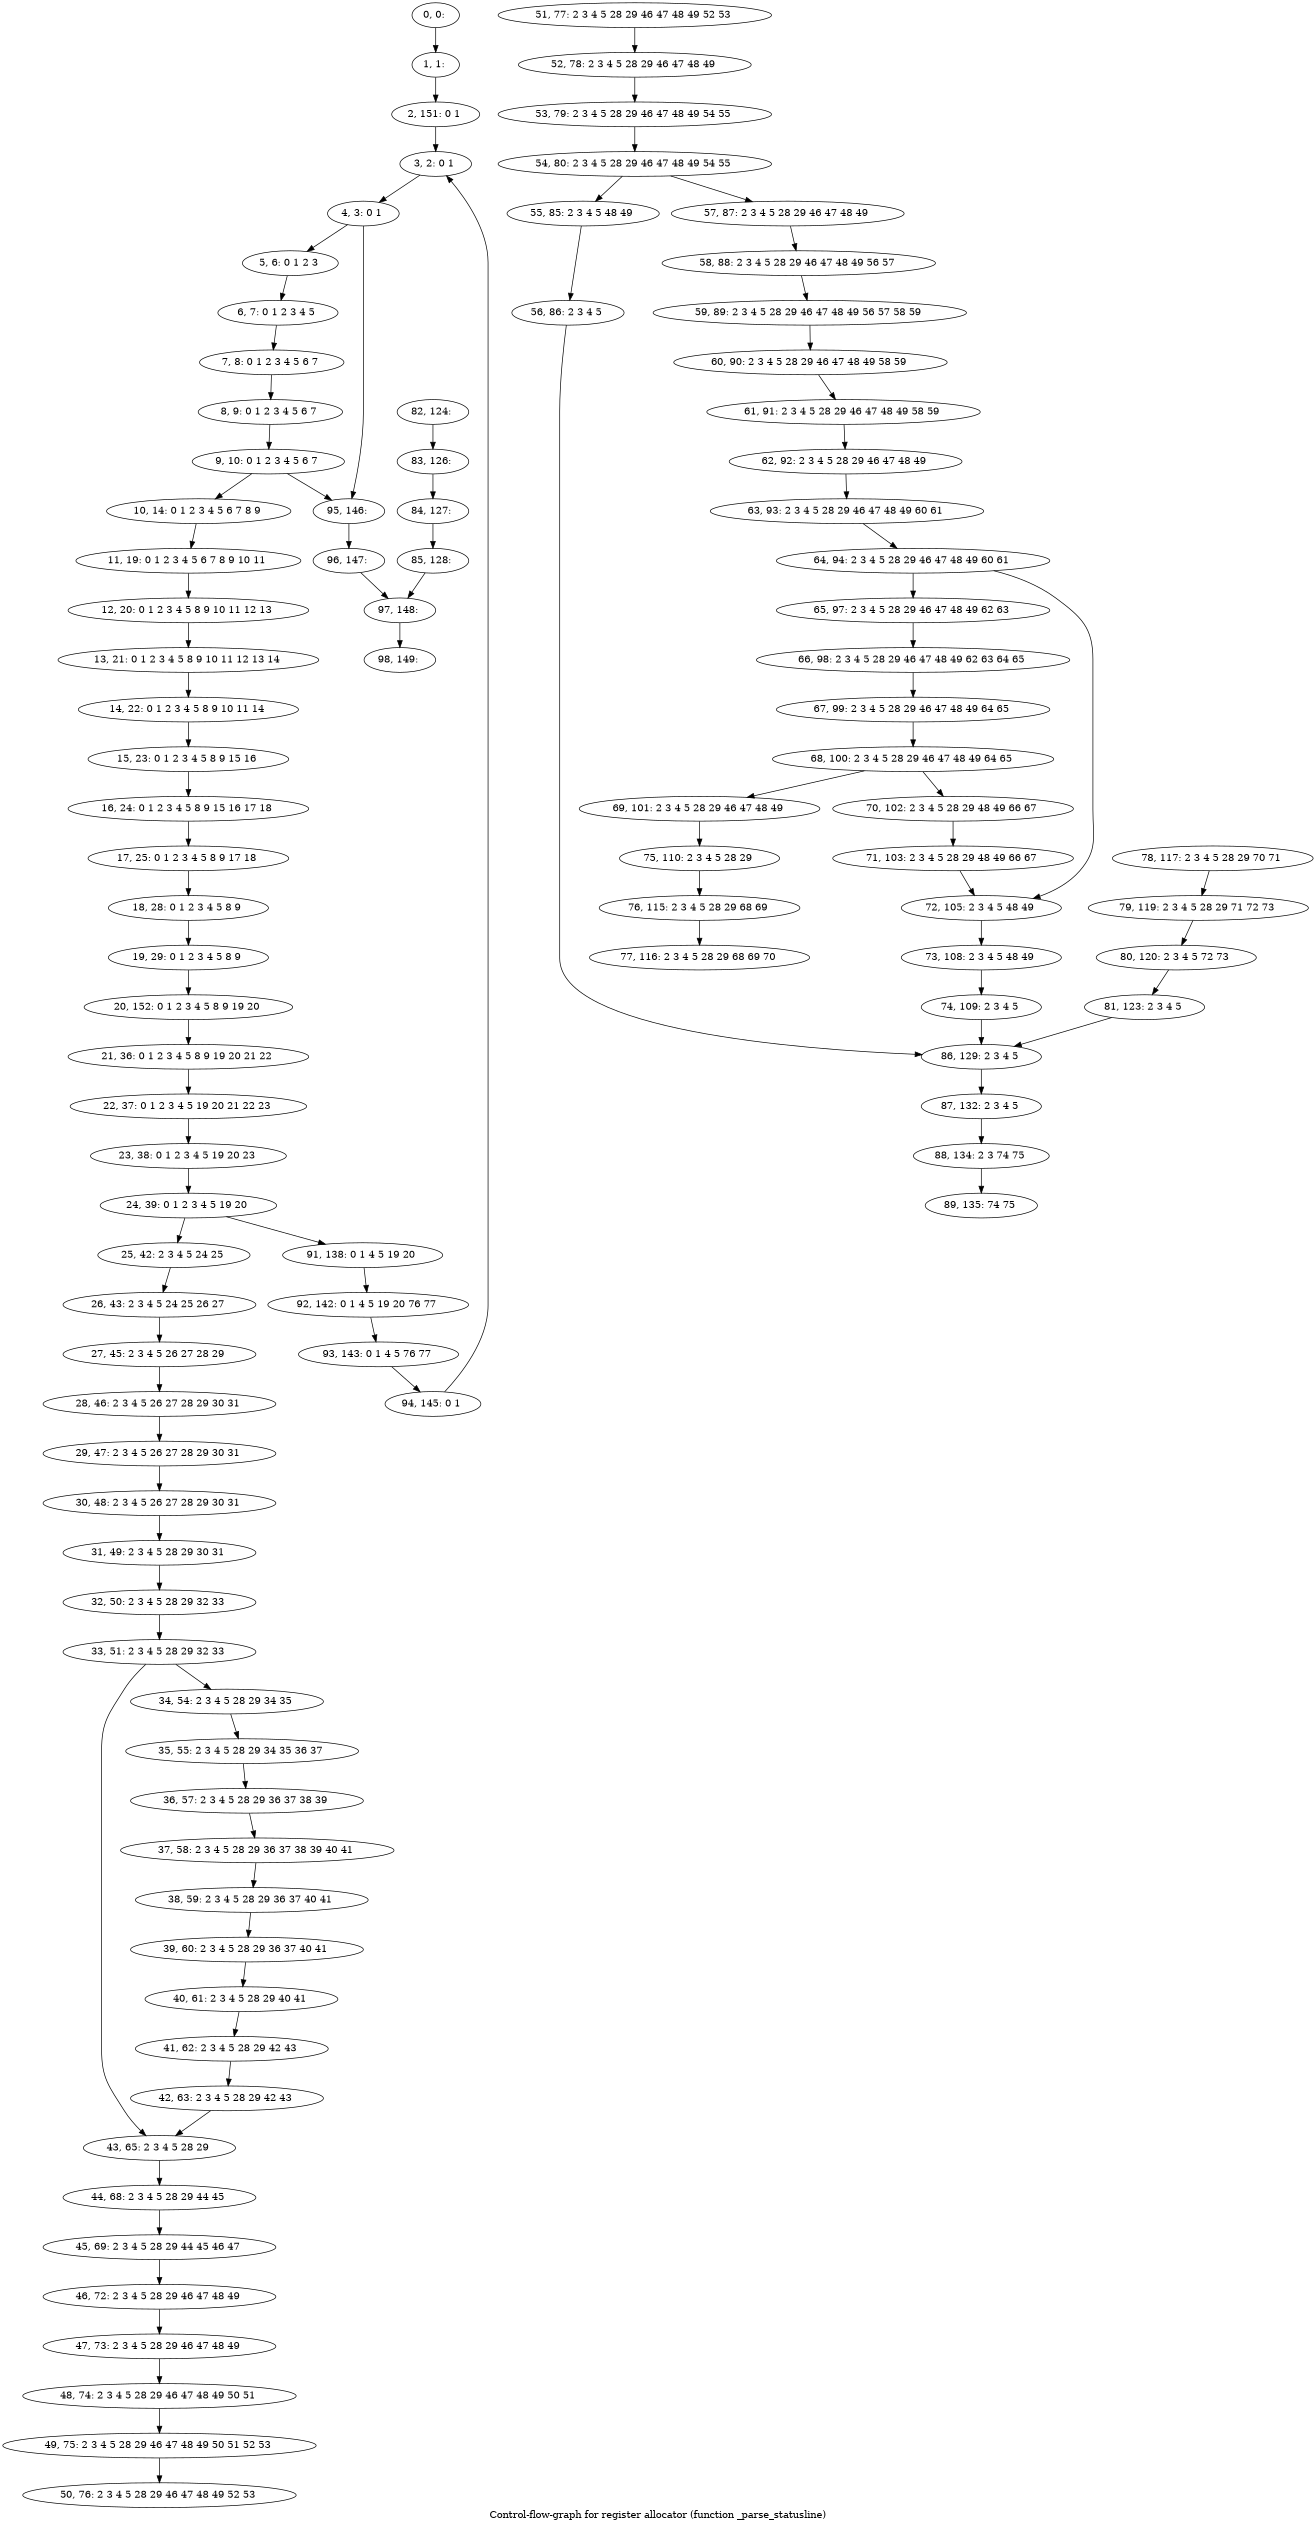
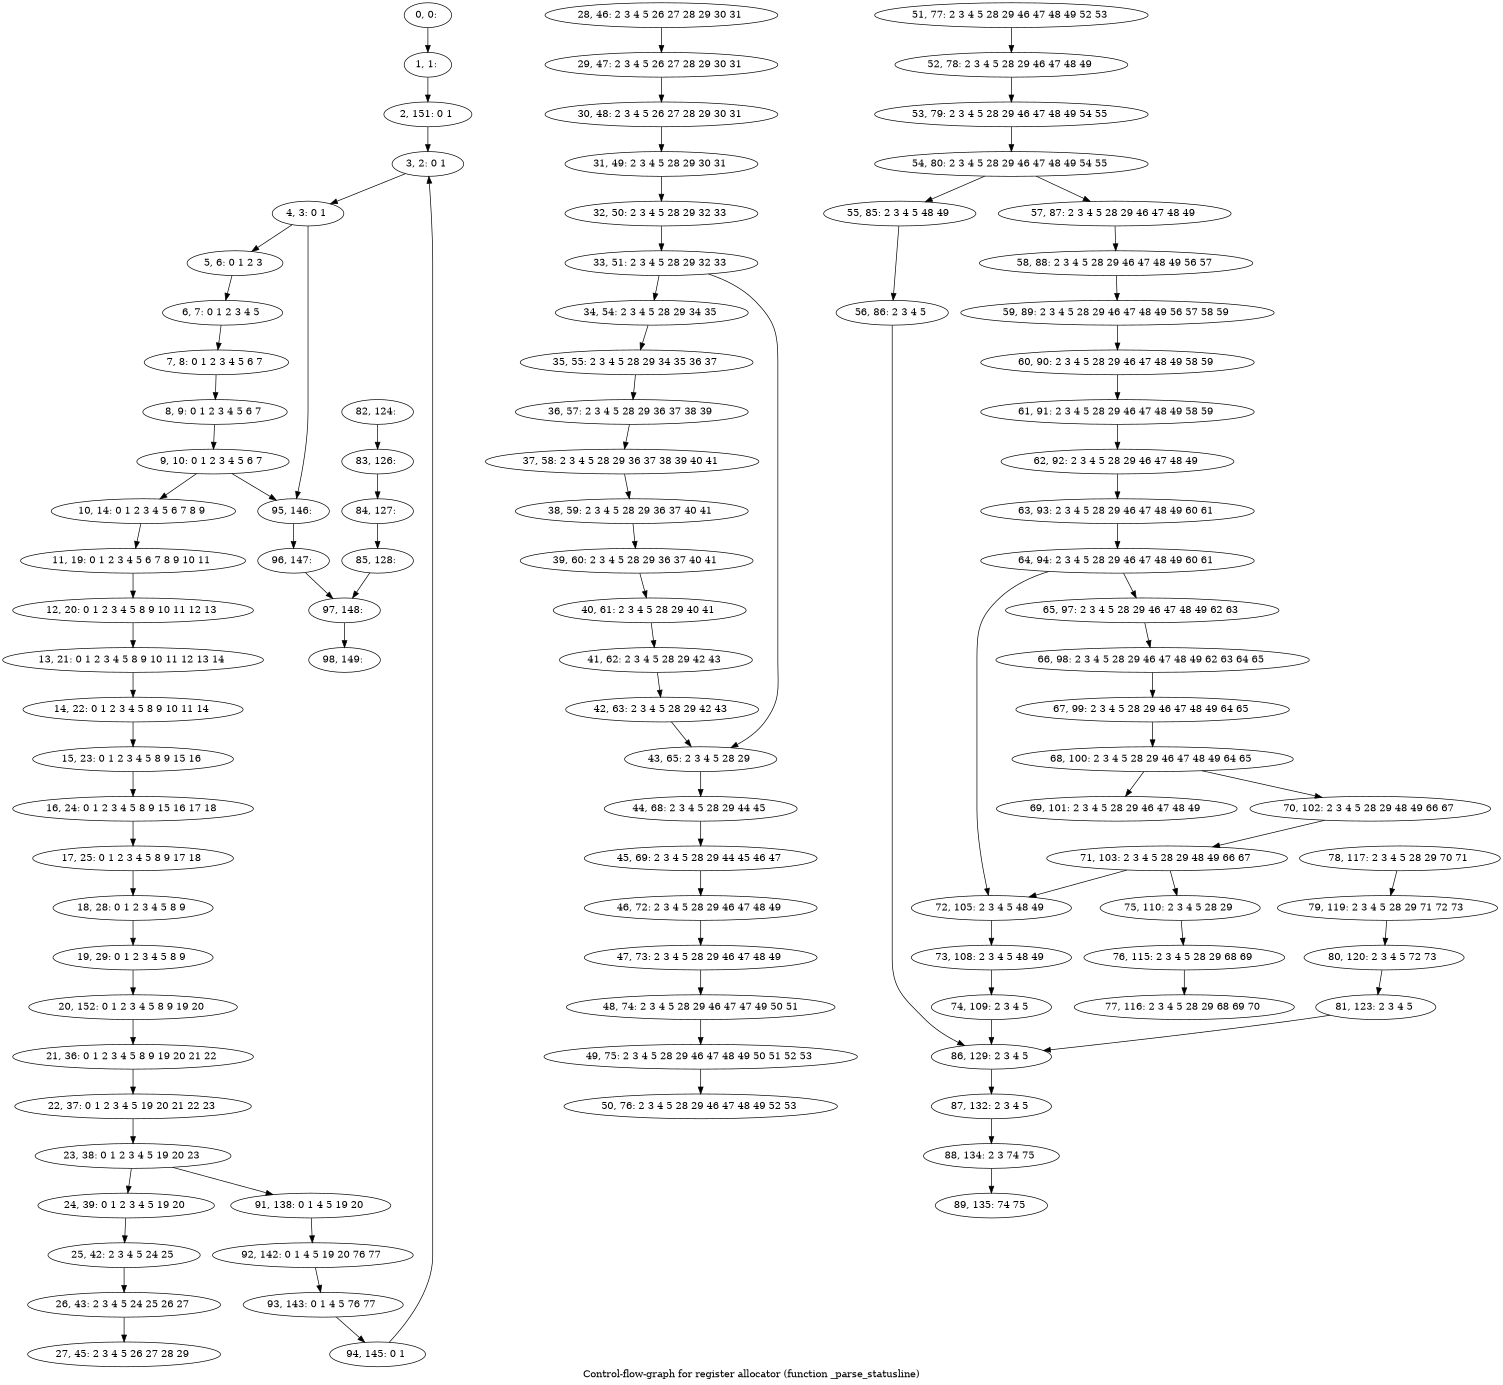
  digraph {
    label="Control-flow-graph for register allocator (function _parse_statusline)"
    n1 [label="0, 0: "]
    n2 [label="1, 1: "]
    n3 [label="2, 151: 0 1 "]
    n4 [label="3, 2: 0 1 "]
    n5 [label="4, 3: 0 1 "]
    n6 [label="5, 6: 0 1 2 3 "]
    n7 [label="95, 146: "]
    n8 [label="6, 7: 0 1 2 3 4 5 "]
    n9 [label="96, 147: "]
    n10 [label="7, 8: 0 1 2 3 4 5 6 7 "]
    n11 [label="8, 9: 0 1 2 3 4 5 6 7 "]
    n12 [label="9, 10: 0 1 2 3 4 5 6 7 "]
    n13 [label="10, 14: 0 1 2 3 4 5 6 7 8 9 "]
    n14 [label="11, 19: 0 1 2 3 4 5 6 7 8 9 10 11 "]
    n15 [label="12, 20: 0 1 2 3 4 5 8 9 10 11 12 13 "]
    n16 [label="13, 21: 0 1 2 3 4 5 8 9 10 11 12 13 14 "]
    n17 [label="14, 22: 0 1 2 3 4 5 8 9 10 11 14 "]
    n18 [label="15, 23: 0 1 2 3 4 5 8 9 15 16 "]
    n19 [label="16, 24: 0 1 2 3 4 5 8 9 15 16 17 18 "]
    n20 [label="17, 25: 0 1 2 3 4 5 8 9 17 18 "]
    n21 [label="18, 28: 0 1 2 3 4 5 8 9 "]
    n22 [label="19, 29: 0 1 2 3 4 5 8 9 "]
    n23 [label="20, 152: 0 1 2 3 4 5 8 9 19 20 "]
    n24 [label="21, 36: 0 1 2 3 4 5 8 9 19 20 21 22 "]
    n25 [label="22, 37: 0 1 2 3 4 5 19 20 21 22 23 "]
    n26 [label="23, 38: 0 1 2 3 4 5 19 20 23 "]
    n27 [label="24, 39: 0 1 2 3 4 5 19 20 "]
    n28 [label="25, 42: 2 3 4 5 24 25 "]
    n29 [label="91, 138: 0 1 4 5 19 20 "]
    n30 [label="26, 43: 2 3 4 5 24 25 26 27 "]
    n31 [label="92, 142: 0 1 4 5 19 20 76 77 "]
    n32 [label="27, 45: 2 3 4 5 26 27 28 29 "]
    n33 [label="28, 46: 2 3 4 5 26 27 28 29 30 31 "]
    n34 [label="29, 47: 2 3 4 5 26 27 28 29 30 31 "]
    n35 [label="30, 48: 2 3 4 5 26 27 28 29 30 31 "]
    n36 [label="31, 49: 2 3 4 5 28 29 30 31 "]
    n37 [label="32, 50: 2 3 4 5 28 29 32 33 "]
    n38 [label="33, 51: 2 3 4 5 28 29 32 33 "]
    n39 [label="34, 54: 2 3 4 5 28 29 34 35 "]
    n40 [label="43, 65: 2 3 4 5 28 29 "]
    n41 [label="35, 55: 2 3 4 5 28 29 34 35 36 37 "]
    n42 [label="44, 68: 2 3 4 5 28 29 44 45 "]
    n43 [label="36, 57: 2 3 4 5 28 29 36 37 38 39 "]
    n44 [label="37, 58: 2 3 4 5 28 29 36 37 38 39 40 41 "]
    n45 [label="38, 59: 2 3 4 5 28 29 36 37 40 41 "]
    n46 [label="39, 60: 2 3 4 5 28 29 36 37 40 41 "]
    n47 [label="40, 61: 2 3 4 5 28 29 40 41 "]
    n48 [label="41, 62: 2 3 4 5 28 29 42 43 "]
    n49 [label="42, 63: 2 3 4 5 28 29 42 43 "]
    n50 [label="82, 124: "]
    n51 [label="83, 126: "]
    n52 [label="45, 69: 2 3 4 5 28 29 44 45 46 47 "]
    n53 [label="46, 72: 2 3 4 5 28 29 46 47 48 49 "]
    n54 [label="47, 73: 2 3 4 5 28 29 46 47 48 49 "]
-   n55 [label="48, 74: 2 3 4 5 28 29 46 47 48 49 50 51 "]
+   n55 [label="48, 74: 2 3 4 5 28 29 46 47 47 49 50 51"]
    n56 [label="49, 75: 2 3 4 5 28 29 46 47 48 49 50 51 52 53 "]
    n57 [label="50, 76: 2 3 4 5 28 29 46 47 48 49 52 53 "]
    n58 [label="51, 77: 2 3 4 5 28 29 46 47 48 49 52 53 "]
    n59 [label="52, 78: 2 3 4 5 28 29 46 47 48 49 "]
    n60 [label="53, 79: 2 3 4 5 28 29 46 47 48 49 54 55 "]
    n61 [label="54, 80: 2 3 4 5 28 29 46 47 48 49 54 55 "]
    n62 [label="55, 85: 2 3 4 5 48 49 "]
    n63 [label="57, 87: 2 3 4 5 28 29 46 47 48 49 "]
    n64 [label="56, 86: 2 3 4 5 "]
    n65 [label="58, 88: 2 3 4 5 28 29 46 47 48 49 56 57 "]
    n66 [label="86, 129: 2 3 4 5 "]
    n67 [label="87, 132: 2 3 4 5 "]
    n68 [label="59, 89: 2 3 4 5 28 29 46 47 48 49 56 57 58 59 "]
    n69 [label="60, 90: 2 3 4 5 28 29 46 47 48 49 58 59 "]
    n70 [label="61, 91: 2 3 4 5 28 29 46 47 48 49 58 59 "]
    n71 [label="62, 92: 2 3 4 5 28 29 46 47 48 49 "]
    n72 [label="63, 93: 2 3 4 5 28 29 46 47 48 49 60 61 "]
    n73 [label="64, 94: 2 3 4 5 28 29 46 47 48 49 60 61 "]
    n74 [label="65, 97: 2 3 4 5 28 29 46 47 48 49 62 63 "]
    n75 [label="72, 105: 2 3 4 5 48 49 "]
    n76 [label="66, 98: 2 3 4 5 28 29 46 47 48 49 62 63 64 65 "]
    n77 [label="73, 108: 2 3 4 5 48 49 "]
    n78 [label="67, 99: 2 3 4 5 28 29 46 47 48 49 64 65 "]
    n79 [label="68, 100: 2 3 4 5 28 29 46 47 48 49 64 65 "]
    n80 [label="69, 101: 2 3 4 5 28 29 46 47 48 49 "]
    n81 [label="70, 102: 2 3 4 5 28 29 48 49 66 67 "]
    n82 [label="71, 103: 2 3 4 5 28 29 48 49 66 67 "]
    n83 [label="75, 110: 2 3 4 5 28 29 "]
    n84 [label="76, 115: 2 3 4 5 28 29 68 69 "]
    n85 [label="74, 109: 2 3 4 5 "]
    n86 [label="77, 116: 2 3 4 5 28 29 68 69 70 "]
    n87 [label="78, 117: 2 3 4 5 28 29 70 71 "]
    n88 [label="79, 119: 2 3 4 5 28 29 71 72 73 "]
    n89 [label="80, 120: 2 3 4 5 72 73 "]
    n90 [label="81, 123: 2 3 4 5 "]
    n91 [label="84, 127: "]
    n92 [label="85, 128: "]
    n93 [label="97, 148: "]
    n94 [label="98, 149: "]
    n95 [label="88, 134: 2 3 74 75 "]
    n96 [label="89, 135: 74 75 "]
    n97 [label="93, 143: 0 1 4 5 76 77 "]
    n98 [label="94, 145: 0 1 "]
    n1 -> n2
    n2 -> n3
    n3 -> n4
    n4 -> n5
    n5 -> n6
    n5 -> n7
    n6 -> n8
    n7 -> n9
    n8 -> n10
    n9 -> n93
    n10 -> n11
    n11 -> n12
    n12 -> n7
    n12 -> n13
    n13 -> n14
    n14 -> n15
    n15 -> n16
    n16 -> n17
    n17 -> n18
    n18 -> n19
    n19 -> n20
    n20 -> n21
    n21 -> n22
    n22 -> n23
    n23 -> n24
    n24 -> n25
    n25 -> n26
    n26 -> n27
    n27 -> n28
-   n27 -> n29
+   n26 -> n29
    n28 -> n30
    n29 -> n31
    n30 -> n32
    n31 -> n97
-   n32 -> n33
    n33 -> n34
    n34 -> n35
    n35 -> n36
    n36 -> n37
    n37 -> n38
    n38 -> n39
    n38 -> n40
    n39 -> n41
    n40 -> n42
    n41 -> n43
    n42 -> n52
    n43 -> n44
    n44 -> n45
    n45 -> n46
    n46 -> n47
    n47 -> n48
    n48 -> n49
    n49 -> n40
    n50 -> n51
    n51 -> n91
    n52 -> n53
    n53 -> n54
    n54 -> n55
    n55 -> n56
    n56 -> n57
    n58 -> n59
    n59 -> n60
    n60 -> n61
    n61 -> n62
    n61 -> n63
    n62 -> n64
    n63 -> n65
    n64 -> n66
    n65 -> n68
    n66 -> n67
    n67 -> n95
    n68 -> n69
    n69 -> n70
    n70 -> n71
    n71 -> n72
    n72 -> n73
    n73 -> n74
    n73 -> n75
    n74 -> n76
    n75 -> n77
    n76 -> n78
    n77 -> n85
    n78 -> n79
    n79 -> n80
    n79 -> n81
    n81 -> n82
    n82 -> n75
-   n80 -> n83
+   n82 -> n83
    n83 -> n84
    n84 -> n86
    n85 -> n66
    n87 -> n88
    n88 -> n89
    n89 -> n90
    n90 -> n66
    n91 -> n92
    n92 -> n93
    n93 -> n94
    n95 -> n96
    n97 -> n98
    n98 -> n4
  }
